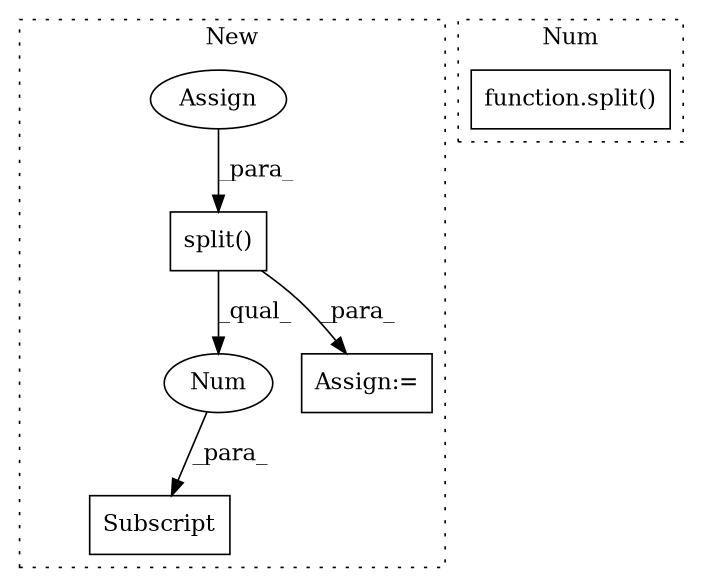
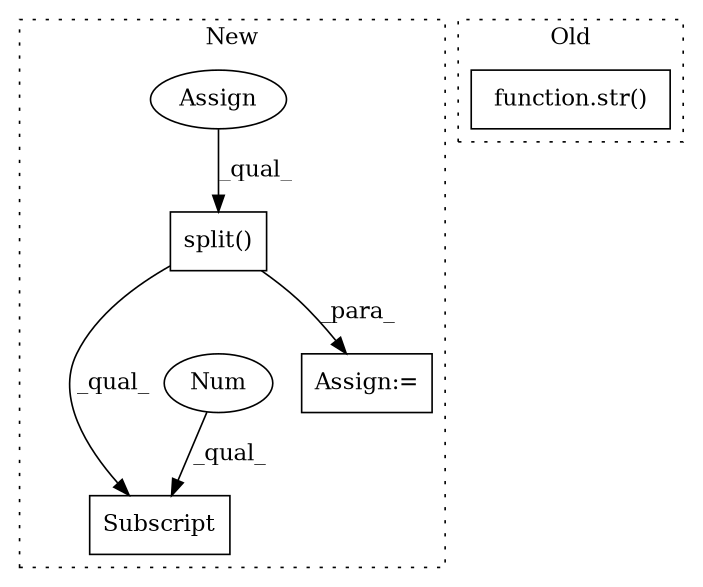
  digraph {
    node [a=75 l=3 shape=box]
    n1 [l="16,1" label="split()" s="5927,5946"]
    n2 [a=66 label=Assign s=5943 shape=ellipse]
    n3 [a=63 l="23,0" label=Subscript s="5927,0"]
    n4 [a=76 l=1 label=Num s=5948 shape=ellipse]
    n5 [a=68 label="Assign:=" s=5924]
-   n6 [l="4,1" label="function.split()" s="5231,5240"]
+   n6 [l="4,1" label="function.str()" s="5231,5240"]
    subgraph cluster_1 {
      label=New
      style=dotted
      n1
      n2
      n3
      n4
      n5
    }
    subgraph cluster_2 {
-     label=Num
+     label=Old
      style=dotted
      n6
    }
-   n1 -> n4 [label=_qual_]
+   n1 -> n3 [label=_qual_]
    n1 -> n5 [label=_para_]
-   n2 -> n1 [label=_para_]
-   n4 -> n3 [label=_para_]
+   n2 -> n1 [label=_qual_]
+   n4 -> n3 [label=_qual_]
  }
